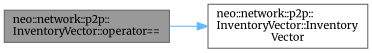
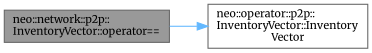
  digraph {
    rankdir=LR
    fontname=Merriweather
    node [fontname=Merriweather fontsize=10 shape=box style=filled]
    n1 [color=gray40 fillcolor=grey60 fontcolor=black height=0.2 label="neo::network::p2p::\lInventoryVector::operator==" width=0.4]
-   n2 [color=grey40 fillcolor=white height=0.2 label="neo::network::p2p::\lInventoryVector::Inventory\lVector" width=0.4]
+   n2 [color=grey40 fillcolor=white height=0.2 label="neo::operator::p2p::\lInventoryVector::Inventory\lVector" width=0.4]
    n1 -> n2 [color=steelblue1 fontname=Merriweather fontsize=10 labelfontname=Helvetica labelfontsize=10 style=solid]
  }
